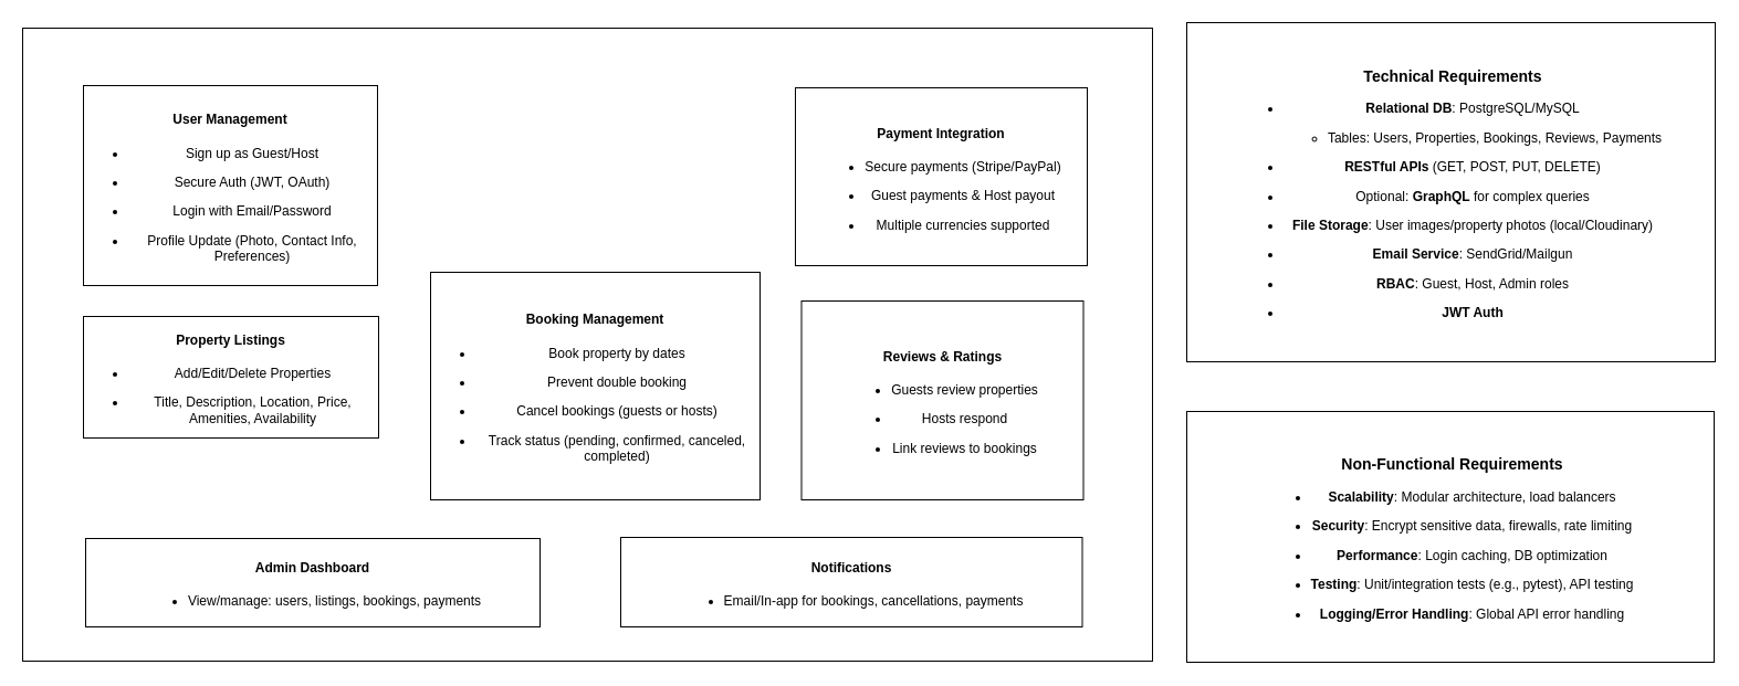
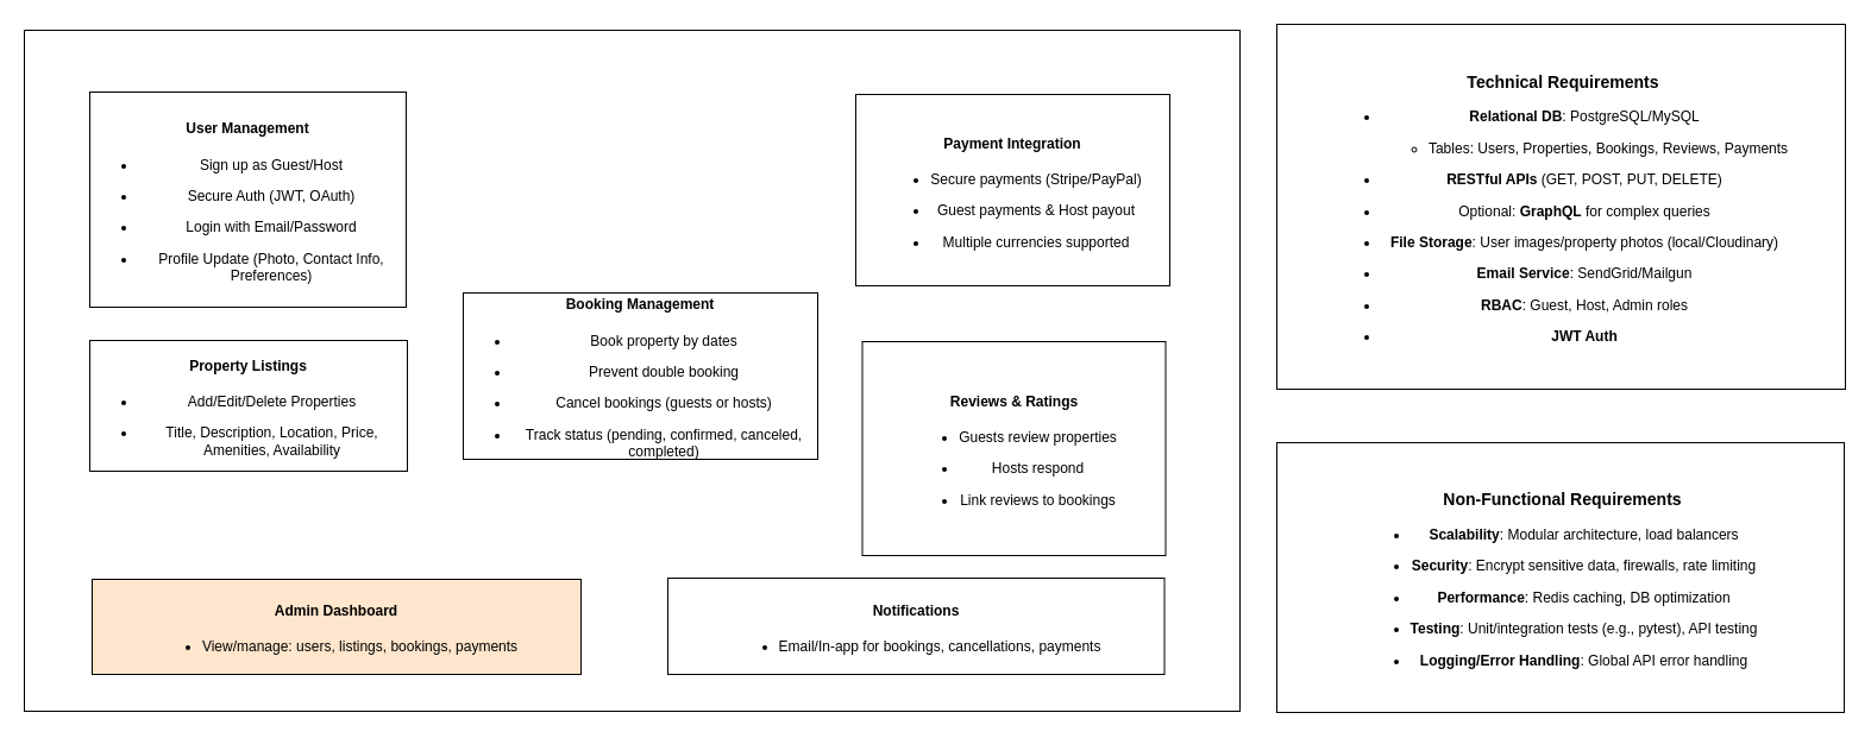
  <mxCell id="0" />
  <mxCell id="1" parent="0" />
  <mxCell id="2" value="" style="rounded=0;whiteSpace=wrap;html=1;" vertex="1" parent="1"><mxGeometry x="20" y="25" width="1022" height="573" as="geometry" /></mxCell>
  <mxCell id="3" value="&lt;h4 class=&quot;&quot; data-end=&quot;614&quot; data-start=&quot;587&quot;&gt;&lt;strong data-end=&quot;614&quot; data-start=&quot;595&quot;&gt;User Management&lt;/strong&gt;&lt;/h4&gt;&lt;ul data-end=&quot;751&quot; data-start=&quot;615&quot;&gt;&lt;li class=&quot;&quot; data-end=&quot;640&quot; data-start=&quot;615&quot;&gt;&lt;p class=&quot;&quot; data-end=&quot;640&quot; data-start=&quot;617&quot;&gt;Sign up as Guest/Host&lt;/p&gt;&lt;/li&gt;&lt;li class=&quot;&quot; data-end=&quot;669&quot; data-start=&quot;641&quot;&gt;&lt;p class=&quot;&quot; data-end=&quot;669&quot; data-start=&quot;643&quot;&gt;Secure Auth (JWT, OAuth)&lt;/p&gt;&lt;/li&gt;&lt;li class=&quot;&quot; data-end=&quot;699&quot; data-start=&quot;670&quot;&gt;&lt;p class=&quot;&quot; data-end=&quot;699&quot; data-start=&quot;672&quot;&gt;Login with Email/Password&lt;/p&gt;&lt;/li&gt;&lt;li class=&quot;&quot; data-end=&quot;751&quot; data-start=&quot;700&quot;&gt;&lt;p class=&quot;&quot; data-end=&quot;751&quot; data-start=&quot;702&quot;&gt;Profile Update (Photo, Contact Info, Preferences)&lt;/p&gt;&lt;/li&gt;&lt;/ul&gt;" style="rounded=0;whiteSpace=wrap;html=1;" vertex="1" parent="1"><mxGeometry x="75" y="77" width="266" height="181" as="geometry" /></mxCell>
  <mxCell id="4" value="&lt;h4 class=&quot;&quot; data-end=&quot;782&quot; data-start=&quot;753&quot;&gt;&lt;strong data-end=&quot;782&quot; data-start=&quot;761&quot;&gt;Property Listings&lt;/strong&gt;&lt;/h4&gt;&lt;ul data-end=&quot;876&quot; data-start=&quot;783&quot;&gt;&lt;li class=&quot;&quot; data-end=&quot;813&quot; data-start=&quot;783&quot;&gt;&lt;p class=&quot;&quot; data-end=&quot;813&quot; data-start=&quot;785&quot;&gt;Add/Edit/Delete Properties&lt;/p&gt;&lt;/li&gt;&lt;li class=&quot;&quot; data-end=&quot;876&quot; data-start=&quot;814&quot;&gt;&lt;p class=&quot;&quot; data-end=&quot;876&quot; data-start=&quot;816&quot;&gt;Title, Description, Location, Price, Amenities, Availability&lt;/p&gt;&lt;/li&gt;&lt;/ul&gt;" style="rounded=0;whiteSpace=wrap;html=1;" vertex="1" parent="1"><mxGeometry x="75" y="286" width="267" height="110" as="geometry" /></mxCell>
- <mxCell id="5" value="&lt;h4 class=&quot;&quot; data-end=&quot;1024&quot; data-start=&quot;994&quot;&gt;&lt;strong data-end=&quot;1024&quot; data-start=&quot;1002&quot;&gt;Booking Management&lt;/strong&gt;&lt;/h4&gt;&lt;ul data-end=&quot;1174&quot; data-start=&quot;1025&quot;&gt;&lt;li class=&quot;&quot; data-end=&quot;1051&quot; data-start=&quot;1025&quot;&gt;&lt;p class=&quot;&quot; data-end=&quot;1051&quot; data-start=&quot;1027&quot;&gt;Book property by dates&lt;/p&gt;&lt;/li&gt;&lt;li class=&quot;&quot; data-end=&quot;1079&quot; data-start=&quot;1052&quot;&gt;&lt;p class=&quot;&quot; data-end=&quot;1079&quot; data-start=&quot;1054&quot;&gt;Prevent double booking&lt;/p&gt;&lt;/li&gt;&lt;li class=&quot;&quot; data-end=&quot;1117&quot; data-start=&quot;1080&quot;&gt;&lt;p class=&quot;&quot; data-end=&quot;1117&quot; data-start=&quot;1082&quot;&gt;Cancel bookings (guests or hosts)&lt;/p&gt;&lt;/li&gt;&lt;li class=&quot;&quot; data-end=&quot;1174&quot; data-start=&quot;1118&quot;&gt;&lt;p class=&quot;&quot; data-end=&quot;1174&quot; data-start=&quot;1120&quot;&gt;Track status (pending, confirmed, canceled, completed)&lt;/p&gt;&lt;/li&gt;&lt;/ul&gt;" style="rounded=0;whiteSpace=wrap;html=1;" vertex="1" parent="1"><mxGeometry x="389" y="246" width="298" height="206" as="geometry" /></mxCell>
+ <mxCell id="5" value="&lt;h4 class=&quot;&quot; data-end=&quot;1024&quot; data-start=&quot;994&quot;&gt;&lt;strong data-end=&quot;1024&quot; data-start=&quot;1002&quot;&gt;Booking Management&lt;/strong&gt;&lt;/h4&gt;&lt;ul data-end=&quot;1174&quot; data-start=&quot;1025&quot;&gt;&lt;li class=&quot;&quot; data-end=&quot;1051&quot; data-start=&quot;1025&quot;&gt;&lt;p class=&quot;&quot; data-end=&quot;1051&quot; data-start=&quot;1027&quot;&gt;Book property by dates&lt;/p&gt;&lt;/li&gt;&lt;li class=&quot;&quot; data-end=&quot;1079&quot; data-start=&quot;1052&quot;&gt;&lt;p class=&quot;&quot; data-end=&quot;1079&quot; data-start=&quot;1054&quot;&gt;Prevent double booking&lt;/p&gt;&lt;/li&gt;&lt;li class=&quot;&quot; data-end=&quot;1117&quot; data-start=&quot;1080&quot;&gt;&lt;p class=&quot;&quot; data-end=&quot;1117&quot; data-start=&quot;1082&quot;&gt;Cancel bookings (guests or hosts)&lt;/p&gt;&lt;/li&gt;&lt;li class=&quot;&quot; data-end=&quot;1174&quot; data-start=&quot;1118&quot;&gt;&lt;p class=&quot;&quot; data-end=&quot;1174&quot; data-start=&quot;1120&quot;&gt;Track status (pending, confirmed, canceled, completed)&lt;/p&gt;&lt;/li&gt;&lt;/ul&gt;" style="rounded=0;whiteSpace=wrap;html=1;" vertex="1" parent="1"><mxGeometry x="389" y="246" width="298" height="140" as="geometry" /></mxCell>
  <mxCell id="6" value="&lt;h4 class=&quot;&quot; data-end=&quot;1207&quot; data-start=&quot;1176&quot;&gt;&lt;strong data-end=&quot;1207&quot; data-start=&quot;1184&quot;&gt;Payment Integration&lt;/strong&gt;&lt;/h4&gt;&lt;ul data-end=&quot;1309&quot; data-start=&quot;1208&quot;&gt;&lt;li class=&quot;&quot; data-end=&quot;1243&quot; data-start=&quot;1208&quot;&gt;&lt;p class=&quot;&quot; data-end=&quot;1243&quot; data-start=&quot;1210&quot;&gt;Secure payments (Stripe/PayPal)&lt;/p&gt;&lt;/li&gt;&lt;li class=&quot;&quot; data-end=&quot;1277&quot; data-start=&quot;1244&quot;&gt;&lt;p class=&quot;&quot; data-end=&quot;1277&quot; data-start=&quot;1246&quot;&gt;Guest payments &amp;amp; Host payout&lt;/p&gt;&lt;/li&gt;&lt;li class=&quot;&quot; data-end=&quot;1309&quot; data-start=&quot;1278&quot;&gt;&lt;p class=&quot;&quot; data-end=&quot;1309&quot; data-start=&quot;1280&quot;&gt;Multiple currencies supported&lt;/p&gt;&lt;/li&gt;&lt;/ul&gt;" style="rounded=0;whiteSpace=wrap;html=1;" vertex="1" parent="1"><mxGeometry x="719" y="79" width="264" height="161" as="geometry" /></mxCell>
- <mxCell id="7" value="&lt;h4 class=&quot;&quot; data-end=&quot;1340&quot; data-start=&quot;1311&quot;&gt;&lt;strong data-end=&quot;1340&quot; data-start=&quot;1319&quot;&gt;Reviews &amp;amp; Ratings&lt;/strong&gt;&lt;/h4&gt;&lt;ul data-end=&quot;1414&quot; data-start=&quot;1341&quot;&gt;&lt;li class=&quot;&quot; data-end=&quot;1369&quot; data-start=&quot;1341&quot;&gt;&lt;p class=&quot;&quot; data-end=&quot;1369&quot; data-start=&quot;1343&quot;&gt;Guests review properties&lt;/p&gt;&lt;/li&gt;&lt;li class=&quot;&quot; data-end=&quot;1387&quot; data-start=&quot;1370&quot;&gt;&lt;p class=&quot;&quot; data-end=&quot;1387&quot; data-start=&quot;1372&quot;&gt;Hosts respond&lt;/p&gt;&lt;/li&gt;&lt;li class=&quot;&quot; data-end=&quot;1414&quot; data-start=&quot;1388&quot;&gt;&lt;p class=&quot;&quot; data-end=&quot;1414&quot; data-start=&quot;1390&quot;&gt;Link reviews to bookings&lt;/p&gt;&lt;/li&gt;&lt;/ul&gt;" style="rounded=0;whiteSpace=wrap;html=1;" vertex="1" parent="1"><mxGeometry x="724.5" y="272" width="255" height="180" as="geometry" /></mxCell>
+ <mxCell id="7" value="&lt;h4 class=&quot;&quot; data-end=&quot;1340&quot; data-start=&quot;1311&quot;&gt;&lt;strong data-end=&quot;1340&quot; data-start=&quot;1319&quot;&gt;Reviews &amp;amp; Ratings&lt;/strong&gt;&lt;/h4&gt;&lt;ul data-end=&quot;1414&quot; data-start=&quot;1341&quot;&gt;&lt;li class=&quot;&quot; data-end=&quot;1369&quot; data-start=&quot;1341&quot;&gt;&lt;p class=&quot;&quot; data-end=&quot;1369&quot; data-start=&quot;1343&quot;&gt;Guests review properties&lt;/p&gt;&lt;/li&gt;&lt;li class=&quot;&quot; data-end=&quot;1387&quot; data-start=&quot;1370&quot;&gt;&lt;p class=&quot;&quot; data-end=&quot;1387&quot; data-start=&quot;1372&quot;&gt;Hosts respond&lt;/p&gt;&lt;/li&gt;&lt;li class=&quot;&quot; data-end=&quot;1414&quot; data-start=&quot;1388&quot;&gt;&lt;p class=&quot;&quot; data-end=&quot;1414&quot; data-start=&quot;1390&quot;&gt;Link reviews to bookings&lt;/p&gt;&lt;/li&gt;&lt;/ul&gt;" style="rounded=0;whiteSpace=wrap;html=1;" vertex="1" parent="1"><mxGeometry x="724.5" y="287" width="255" height="180" as="geometry" /></mxCell>
  <mxCell id="8" value="&lt;h4 class=&quot;&quot; data-end=&quot;1441&quot; data-start=&quot;1416&quot;&gt;&lt;strong data-end=&quot;1441&quot; data-start=&quot;1424&quot;&gt;Notifications&lt;/strong&gt;&lt;/h4&gt;&lt;ul data-end=&quot;1494&quot; data-start=&quot;1442&quot;&gt;&lt;li class=&quot;&quot; data-end=&quot;1494&quot; data-start=&quot;1442&quot;&gt;&lt;p class=&quot;&quot; data-end=&quot;1494&quot; data-start=&quot;1444&quot;&gt;Email/In-app for bookings, cancellations, payments&lt;/p&gt;&lt;/li&gt;&lt;/ul&gt;" style="rounded=0;whiteSpace=wrap;html=1;" vertex="1" parent="1"><mxGeometry x="561" y="486" width="417.5" height="81" as="geometry" /></mxCell>
- <mxCell id="9" value="&lt;h4 class=&quot;&quot; data-end=&quot;1523&quot; data-start=&quot;1496&quot;&gt;&lt;strong data-end=&quot;1523&quot; data-start=&quot;1504&quot;&gt;Admin Dashboard&lt;/strong&gt;&lt;/h4&gt;&lt;ul data-end=&quot;1574&quot; data-start=&quot;1524&quot;&gt;&lt;li class=&quot;&quot; data-end=&quot;1574&quot; data-start=&quot;1524&quot;&gt;&lt;p class=&quot;&quot; data-end=&quot;1574&quot; data-start=&quot;1526&quot;&gt;View/manage: users, listings, bookings, payments&lt;/p&gt;&lt;/li&gt;&lt;/ul&gt;" style="rounded=0;whiteSpace=wrap;html=1;" vertex="1" parent="1"><mxGeometry x="77" y="487" width="411" height="80" as="geometry" /></mxCell>
+ <mxCell id="9" value="&lt;h4 class=&quot;&quot; data-end=&quot;1523&quot; data-start=&quot;1496&quot;&gt;&lt;strong data-end=&quot;1523&quot; data-start=&quot;1504&quot;&gt;Admin Dashboard&lt;/strong&gt;&lt;/h4&gt;&lt;ul data-end=&quot;1574&quot; data-start=&quot;1524&quot;&gt;&lt;li class=&quot;&quot; data-end=&quot;1574&quot; data-start=&quot;1524&quot;&gt;&lt;p class=&quot;&quot; data-end=&quot;1574&quot; data-start=&quot;1526&quot;&gt;View/manage: users, listings, bookings, payments&lt;/p&gt;&lt;/li&gt;&lt;/ul&gt;" style="rounded=0;whiteSpace=wrap;html=1;fillColor=#ffe6cc;" vertex="1" parent="1"><mxGeometry x="77" y="487" width="411" height="80" as="geometry" /></mxCell>
  <mxCell id="10" value="&lt;h3 class=&quot;&quot; data-end=&quot;1610&quot; data-start=&quot;1581&quot;&gt;&amp;nbsp;Technical Requirements&lt;/h3&gt;&lt;ul data-end=&quot;1969&quot; data-start=&quot;1612&quot;&gt;&lt;li class=&quot;&quot; data-end=&quot;1712&quot; data-start=&quot;1612&quot;&gt;&lt;p class=&quot;&quot; data-end=&quot;1651&quot; data-start=&quot;1614&quot;&gt;&lt;strong data-end=&quot;1631&quot; data-start=&quot;1614&quot;&gt;Relational DB&lt;/strong&gt;: PostgreSQL/MySQL&lt;/p&gt;&lt;ul data-end=&quot;1712&quot; data-start=&quot;1654&quot;&gt;&lt;li class=&quot;&quot; data-end=&quot;1712&quot; data-start=&quot;1654&quot;&gt;&lt;p class=&quot;&quot; data-end=&quot;1712&quot; data-start=&quot;1656&quot;&gt;Tables: Users, Properties, Bookings, Reviews, Payments&lt;/p&gt;&lt;/li&gt;&lt;/ul&gt;&lt;/li&gt;&lt;li class=&quot;&quot; data-end=&quot;1758&quot; data-start=&quot;1713&quot;&gt;&lt;p class=&quot;&quot; data-end=&quot;1758&quot; data-start=&quot;1715&quot;&gt;&lt;strong data-end=&quot;1731&quot; data-start=&quot;1715&quot;&gt;RESTful APIs&lt;/strong&gt; (GET, POST, PUT, DELETE)&lt;/p&gt;&lt;/li&gt;&lt;li class=&quot;&quot; data-end=&quot;1804&quot; data-start=&quot;1759&quot;&gt;&lt;p class=&quot;&quot; data-end=&quot;1804&quot; data-start=&quot;1761&quot;&gt;Optional: &lt;strong data-end=&quot;1782&quot; data-start=&quot;1771&quot;&gt;GraphQL&lt;/strong&gt; for complex queries&lt;/p&gt;&lt;/li&gt;&lt;li class=&quot;&quot; data-end=&quot;1873&quot; data-start=&quot;1805&quot;&gt;&lt;p class=&quot;&quot; data-end=&quot;1873&quot; data-start=&quot;1807&quot;&gt;&lt;strong data-end=&quot;1823&quot; data-start=&quot;1807&quot;&gt;File Storage&lt;/strong&gt;: User images/property photos (local/Cloudinary)&lt;/p&gt;&lt;/li&gt;&lt;li class=&quot;&quot; data-end=&quot;1913&quot; data-start=&quot;1874&quot;&gt;&lt;p class=&quot;&quot; data-end=&quot;1913&quot; data-start=&quot;1876&quot;&gt;&lt;strong data-end=&quot;1893&quot; data-start=&quot;1876&quot;&gt;Email Service&lt;/strong&gt;: SendGrid/Mailgun&lt;/p&gt;&lt;/li&gt;&lt;li class=&quot;&quot; data-end=&quot;1952&quot; data-start=&quot;1914&quot;&gt;&lt;p class=&quot;&quot; data-end=&quot;1952&quot; data-start=&quot;1916&quot;&gt;&lt;strong data-end=&quot;1924&quot; data-start=&quot;1916&quot;&gt;RBAC&lt;/strong&gt;: Guest, Host, Admin roles&lt;/p&gt;&lt;/li&gt;&lt;li class=&quot;&quot; data-end=&quot;1969&quot; data-start=&quot;1953&quot;&gt;&lt;p class=&quot;&quot; data-end=&quot;1969&quot; data-start=&quot;1955&quot;&gt;&lt;strong data-end=&quot;1967&quot; data-start=&quot;1955&quot;&gt;JWT Auth&lt;/strong&gt;&lt;/p&gt;&lt;/li&gt;&lt;/ul&gt;" style="rounded=0;whiteSpace=wrap;html=1;" vertex="1" parent="1"><mxGeometry x="1073" y="20" width="478" height="307" as="geometry" /></mxCell>
- <mxCell id="11" value="&lt;h3 class=&quot;&quot; data-end=&quot;2010&quot; data-start=&quot;1976&quot;&gt;&amp;nbsp;Non-Functional Requirements&lt;/h3&gt;&lt;ul data-end=&quot;2312&quot; data-start=&quot;2012&quot;&gt;&lt;li class=&quot;&quot; data-end=&quot;2069&quot; data-start=&quot;2012&quot;&gt;&lt;p class=&quot;&quot; data-end=&quot;2069&quot; data-start=&quot;2014&quot;&gt;&lt;strong data-end=&quot;2029&quot; data-start=&quot;2014&quot;&gt;Scalability&lt;/strong&gt;: Modular architecture, load balancers&lt;/p&gt;&lt;/li&gt;&lt;li class=&quot;&quot; data-end=&quot;2136&quot; data-start=&quot;2070&quot;&gt;&lt;p class=&quot;&quot; data-end=&quot;2136&quot; data-start=&quot;2072&quot;&gt;&lt;strong data-end=&quot;2084&quot; data-start=&quot;2072&quot;&gt;Security&lt;/strong&gt;: Encrypt sensitive data, firewalls, rate limiting&lt;/p&gt;&lt;/li&gt;&lt;li class=&quot;&quot; data-end=&quot;2188&quot; data-start=&quot;2137&quot;&gt;&lt;p class=&quot;&quot; data-end=&quot;2188&quot; data-start=&quot;2139&quot;&gt;&lt;strong data-end=&quot;2154&quot; data-start=&quot;2139&quot;&gt;Performance&lt;/strong&gt;: Login caching, DB optimization&lt;/p&gt;&lt;/li&gt;&lt;li class=&quot;&quot; data-end=&quot;2256&quot; data-start=&quot;2189&quot;&gt;&lt;p class=&quot;&quot; data-end=&quot;2256&quot; data-start=&quot;2191&quot;&gt;&lt;strong data-end=&quot;2202&quot; data-start=&quot;2191&quot;&gt;Testing&lt;/strong&gt;: Unit/integration tests (e.g., pytest), API testing&lt;/p&gt;&lt;/li&gt;&lt;li class=&quot;&quot; data-end=&quot;2312&quot; data-start=&quot;2257&quot;&gt;&lt;p class=&quot;&quot; data-end=&quot;2312&quot; data-start=&quot;2259&quot;&gt;&lt;strong data-end=&quot;2285&quot; data-start=&quot;2259&quot;&gt;Logging/Error Handling&lt;/strong&gt;: Global API error handling&lt;/p&gt;&lt;/li&gt;&lt;/ul&gt;" style="rounded=0;whiteSpace=wrap;html=1;" vertex="1" parent="1"><mxGeometry x="1073" y="372" width="477" height="227" as="geometry" /></mxCell>
+ <mxCell id="11" value="&lt;h3 class=&quot;&quot; data-end=&quot;2010&quot; data-start=&quot;1976&quot;&gt;&amp;nbsp;Non-Functional Requirements&lt;/h3&gt;&lt;ul data-end=&quot;2312&quot; data-start=&quot;2012&quot;&gt;&lt;li class=&quot;&quot; data-end=&quot;2069&quot; data-start=&quot;2012&quot;&gt;&lt;p class=&quot;&quot; data-end=&quot;2069&quot; data-start=&quot;2014&quot;&gt;&lt;strong data-end=&quot;2029&quot; data-start=&quot;2014&quot;&gt;Scalability&lt;/strong&gt;: Modular architecture, load balancers&lt;/p&gt;&lt;/li&gt;&lt;li class=&quot;&quot; data-end=&quot;2136&quot; data-start=&quot;2070&quot;&gt;&lt;p class=&quot;&quot; data-end=&quot;2136&quot; data-start=&quot;2072&quot;&gt;&lt;strong data-end=&quot;2084&quot; data-start=&quot;2072&quot;&gt;Security&lt;/strong&gt;: Encrypt sensitive data, firewalls, rate limiting&lt;/p&gt;&lt;/li&gt;&lt;li class=&quot;&quot; data-end=&quot;2188&quot; data-start=&quot;2137&quot;&gt;&lt;p class=&quot;&quot; data-end=&quot;2188&quot; data-start=&quot;2139&quot;&gt;&lt;strong data-end=&quot;2154&quot; data-start=&quot;2139&quot;&gt;Performance&lt;/strong&gt;: Redis caching, DB optimization&lt;/p&gt;&lt;/li&gt;&lt;li class=&quot;&quot; data-end=&quot;2256&quot; data-start=&quot;2189&quot;&gt;&lt;p class=&quot;&quot; data-end=&quot;2256&quot; data-start=&quot;2191&quot;&gt;&lt;strong data-end=&quot;2202&quot; data-start=&quot;2191&quot;&gt;Testing&lt;/strong&gt;: Unit/integration tests (e.g., pytest), API testing&lt;/p&gt;&lt;/li&gt;&lt;li class=&quot;&quot; data-end=&quot;2312&quot; data-start=&quot;2257&quot;&gt;&lt;p class=&quot;&quot; data-end=&quot;2312&quot; data-start=&quot;2259&quot;&gt;&lt;strong data-end=&quot;2285&quot; data-start=&quot;2259&quot;&gt;Logging/Error Handling&lt;/strong&gt;: Global API error handling&lt;/p&gt;&lt;/li&gt;&lt;/ul&gt;" style="rounded=0;whiteSpace=wrap;html=1;" vertex="1" parent="1"><mxGeometry x="1073" y="372" width="477" height="227" as="geometry" /></mxCell>
